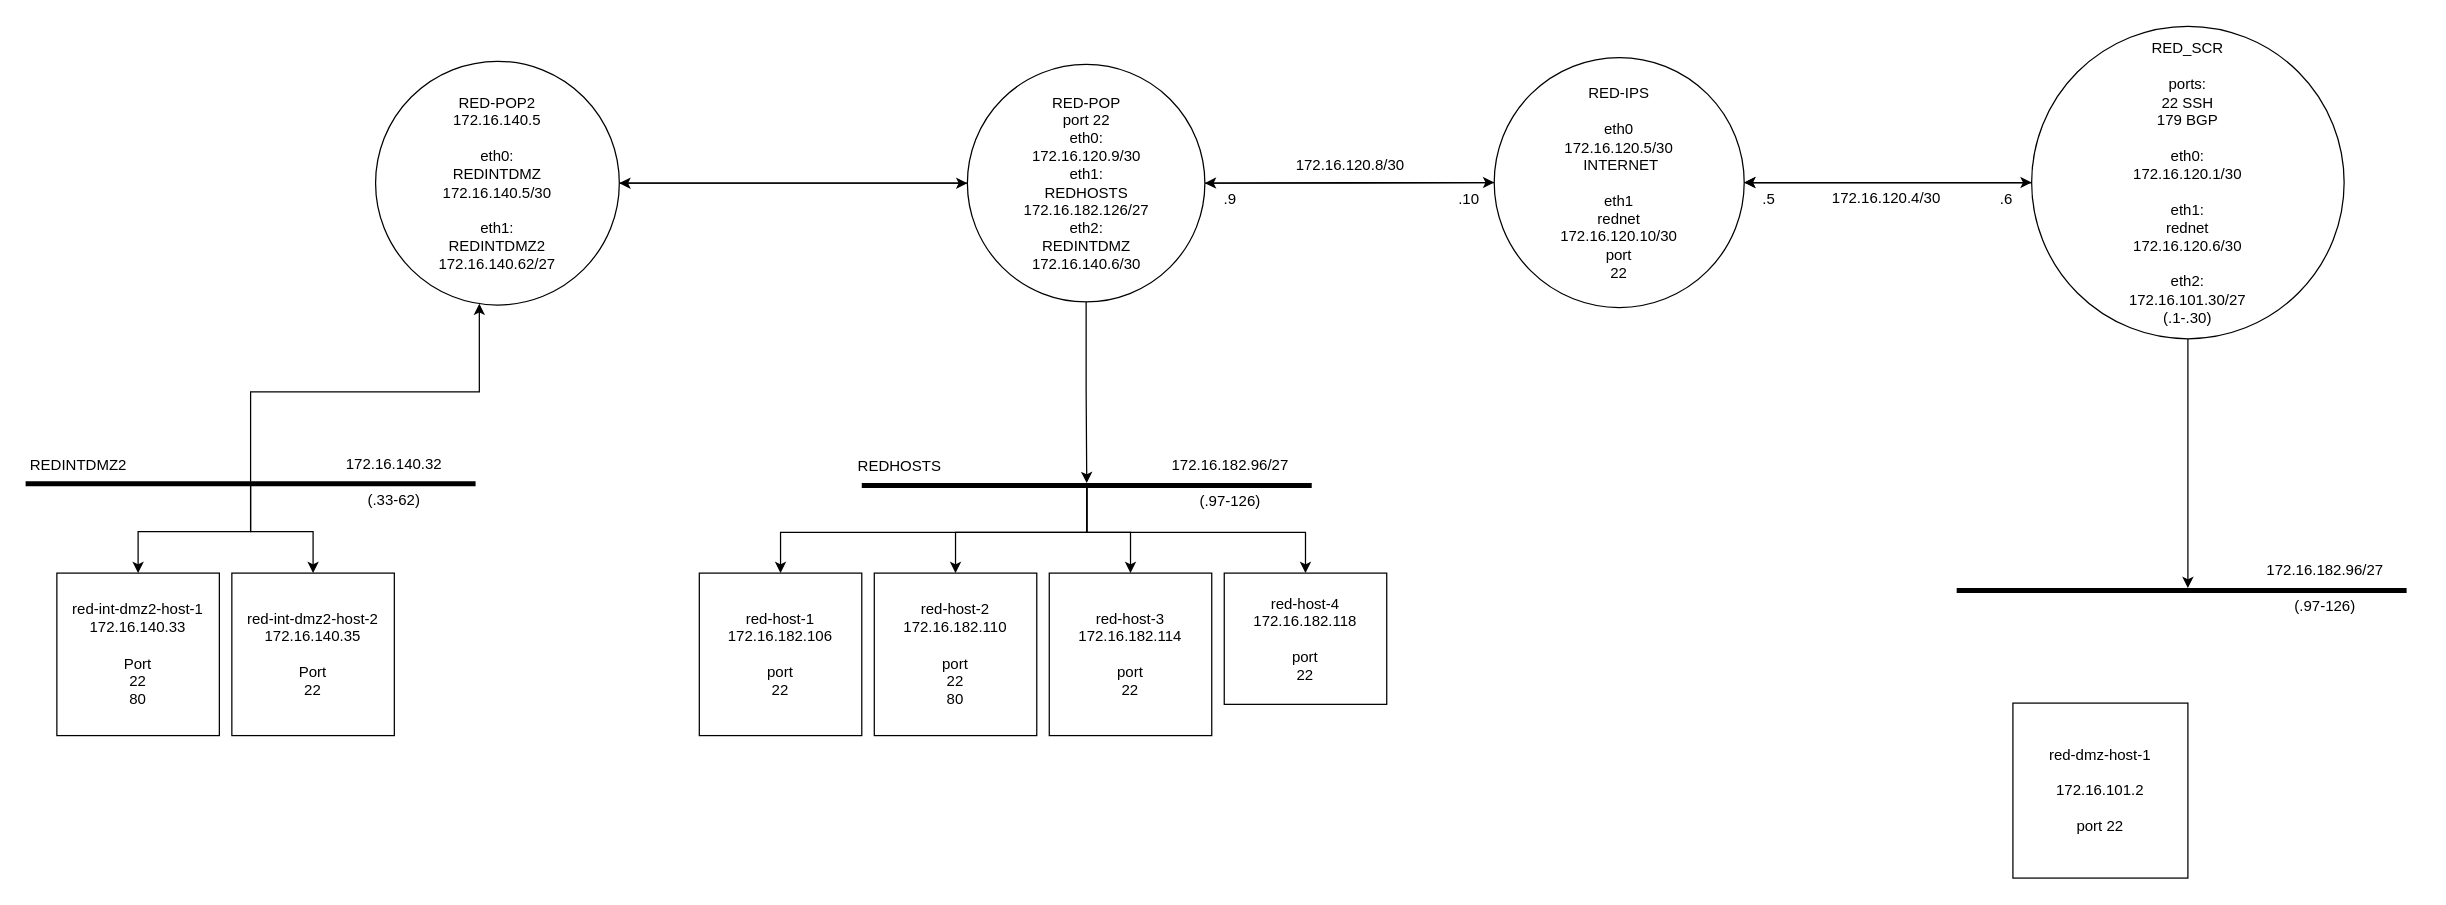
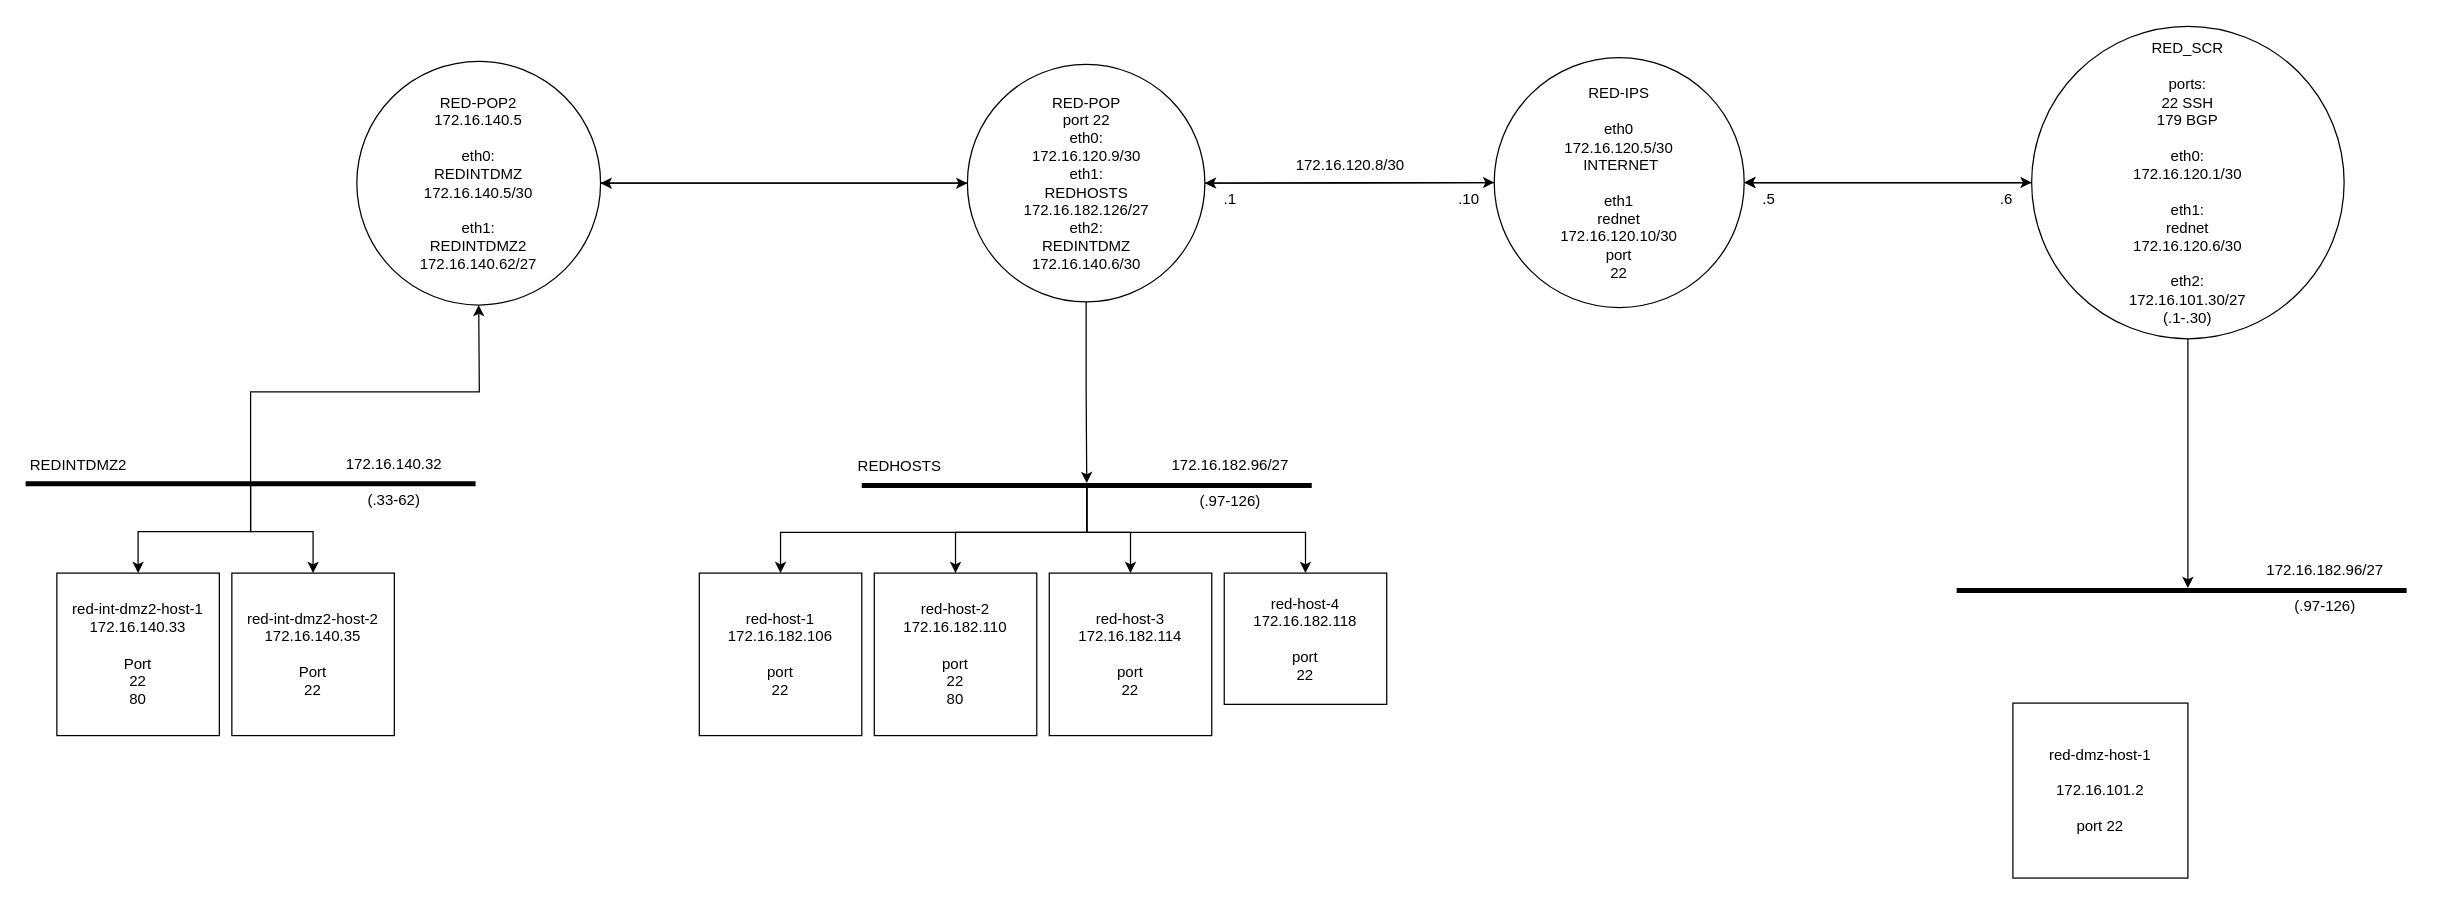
  <mxCell id="0" />
  <mxCell id="1" parent="0" />
  <mxCell id="2" style="edgeStyle=orthogonalEdgeStyle;rounded=0;orthogonalLoop=1;jettySize=auto;html=1;exitX=0.5;exitY=1;exitDx=0;exitDy=0;" edge="1" parent="1" source="6"><mxGeometry relative="1" as="geometry"><mxPoint x="1711" y="287" as="sourcePoint" /><mxPoint x="1750" y="470" as="targetPoint" /></mxGeometry></mxCell>
  <mxCell id="3" value="red-dmz-host-1&lt;br&gt;&lt;br&gt;172.16.101.2&lt;br&gt;&lt;br&gt;port 22" style="whiteSpace=wrap;html=1;aspect=fixed;" vertex="1" parent="1"><mxGeometry x="1610" y="562" width="140" height="140" as="geometry" /></mxCell>
  <mxCell id="4" style="edgeStyle=orthogonalEdgeStyle;rounded=0;orthogonalLoop=1;jettySize=auto;html=1;exitX=0;exitY=0.5;exitDx=0;exitDy=0;" edge="1" parent="1" source="6" target="9"><mxGeometry relative="1" as="geometry" /></mxCell>
  <mxCell id="5" style="edgeStyle=orthogonalEdgeStyle;rounded=0;orthogonalLoop=1;jettySize=auto;html=1;exitX=0;exitY=0.5;exitDx=0;exitDy=0;" edge="1" parent="1" source="6"><mxGeometry relative="1" as="geometry"><mxPoint x="1395" y="145.5" as="targetPoint" /></mxGeometry></mxCell>
  <mxCell id="6" value="RED_SCR&lt;br&gt;&lt;br&gt;ports:&lt;br&gt;22 SSH&lt;br&gt;179 BGP&lt;br&gt;&lt;br&gt;eth0:&lt;br&gt;172.16.120.1/30&lt;br&gt;&lt;br&gt;eth1:&lt;br&gt;rednet&lt;br&gt;172.16.120.6/30&lt;br&gt;&lt;br&gt;eth2:&lt;br&gt;172.16.101.30/27&lt;br&gt;(.1-.30)" style="ellipse;whiteSpace=wrap;html=1;aspect=fixed;" vertex="1" parent="1"><mxGeometry x="1625" y="20.5" width="250" height="250" as="geometry" /></mxCell>
  <mxCell id="7" style="edgeStyle=orthogonalEdgeStyle;rounded=0;orthogonalLoop=1;jettySize=auto;html=1;entryX=0;entryY=0.5;entryDx=0;entryDy=0;" edge="1" parent="1" source="9" target="6"><mxGeometry relative="1" as="geometry" /></mxCell>
  <mxCell id="8" style="edgeStyle=orthogonalEdgeStyle;rounded=0;orthogonalLoop=1;jettySize=auto;html=1;exitX=0;exitY=0.5;exitDx=0;exitDy=0;entryX=1;entryY=0.5;entryDx=0;entryDy=0;" edge="1" parent="1" source="9" target="13"><mxGeometry relative="1" as="geometry" /></mxCell>
  <mxCell id="9" value="RED-IPS&lt;br&gt;&lt;br&gt;eth0&lt;br&gt;172.16.120.5/30&lt;br&gt;&amp;nbsp;INTERNET&lt;br&gt;&lt;br&gt;eth1&lt;br&gt;rednet&lt;br&gt;172.16.120.10/30&lt;br&gt;port &lt;br&gt;22" style="ellipse;whiteSpace=wrap;html=1;aspect=fixed;" vertex="1" parent="1"><mxGeometry x="1195" y="45.5" width="200" height="200" as="geometry" /></mxCell>
  <mxCell id="10" style="edgeStyle=orthogonalEdgeStyle;rounded=0;orthogonalLoop=1;jettySize=auto;html=1;exitX=1;exitY=0.5;exitDx=0;exitDy=0;entryX=0;entryY=0.5;entryDx=0;entryDy=0;" edge="1" parent="1" source="13" target="9"><mxGeometry relative="1" as="geometry" /></mxCell>
  <mxCell id="11" style="edgeStyle=orthogonalEdgeStyle;rounded=0;orthogonalLoop=1;jettySize=auto;html=1;exitX=0.5;exitY=1;exitDx=0;exitDy=0;" edge="1" parent="1" source="13" target="27"><mxGeometry relative="1" as="geometry"><mxPoint x="653" y="510" as="targetPoint" /></mxGeometry></mxCell>
  <mxCell id="12" style="edgeStyle=orthogonalEdgeStyle;rounded=0;orthogonalLoop=1;jettySize=auto;html=1;exitX=0;exitY=0.5;exitDx=0;exitDy=0;entryX=1;entryY=0.5;entryDx=0;entryDy=0;" edge="1" parent="1" source="13" target="19"><mxGeometry relative="1" as="geometry" /></mxCell>
  <mxCell id="13" value="RED-POP&lt;br&gt;port 22&lt;br&gt;eth0:&lt;br&gt;172.16.120.9/30&lt;br&gt;eth1:&lt;br&gt;REDHOSTS&lt;br&gt;172.16.182.126/27&lt;br&gt;eth2:&lt;br&gt;REDINTDMZ&lt;br&gt;172.16.140.6/30" style="ellipse;whiteSpace=wrap;html=1;aspect=fixed;" vertex="1" parent="1"><mxGeometry x="773.5" y="51" width="190" height="190" as="geometry" /></mxCell>
  <mxCell id="14" value="red-host-1&lt;br&gt;172.16.182.106&lt;br&gt;&lt;br&gt;port&lt;br&gt;22" style="whiteSpace=wrap;html=1;aspect=fixed;" vertex="1" parent="1"><mxGeometry x="559" y="458" width="130" height="130" as="geometry" /></mxCell>
  <mxCell id="15" value="red-host-2&lt;br&gt;172.16.182.110&lt;br&gt;&lt;br&gt;port&lt;br&gt;22&lt;br&gt;80" style="whiteSpace=wrap;html=1;aspect=fixed;" vertex="1" parent="1"><mxGeometry x="699" y="458" width="130" height="130" as="geometry" /></mxCell>
  <mxCell id="16" value="red-host-3&lt;br&gt;172.16.182.114&lt;br&gt;&lt;br&gt;port&lt;br&gt;22" style="whiteSpace=wrap;html=1;aspect=fixed;" vertex="1" parent="1"><mxGeometry x="839" y="458" width="130" height="130" as="geometry" /></mxCell>
  <mxCell id="17" value="red-host-4&lt;br&gt;172.16.182.118&lt;br&gt;&lt;br&gt;port&lt;br&gt;22" style="whiteSpace=wrap;html=1;aspect=fixed;" vertex="1" parent="1"><mxGeometry x="979" y="458" width="130" height="105" as="geometry" /></mxCell>
  <mxCell id="18" style="edgeStyle=orthogonalEdgeStyle;rounded=0;orthogonalLoop=1;jettySize=auto;html=1;exitX=1;exitY=0.5;exitDx=0;exitDy=0;" edge="1" parent="1" source="19" target="13"><mxGeometry relative="1" as="geometry" /></mxCell>
- <mxCell id="19" value="RED-POP2&lt;br&gt;172.16.140.5&lt;br&gt;&lt;br&gt;eth0:&lt;br&gt;REDINTDMZ&lt;br&gt;172.16.140.5/30&lt;br&gt;&lt;br&gt;eth1:&lt;br&gt;REDINTDMZ2&lt;br&gt;172.16.140.62/27" style="ellipse;whiteSpace=wrap;html=1;aspect=fixed;" vertex="1" parent="1"><mxGeometry x="300" y="48.5" width="195" height="195" as="geometry" /></mxCell>
+ <mxCell id="19" value="RED-POP2&lt;br&gt;172.16.140.5&lt;br&gt;&lt;br&gt;eth0:&lt;br&gt;REDINTDMZ&lt;br&gt;172.16.140.5/30&lt;br&gt;&lt;br&gt;eth1:&lt;br&gt;REDINTDMZ2&lt;br&gt;172.16.140.62/27" style="ellipse;whiteSpace=wrap;html=1;aspect=fixed;" vertex="1" parent="1"><mxGeometry x="285" y="48.5" width="195" height="195" as="geometry" /></mxCell>
  <mxCell id="20" style="edgeStyle=orthogonalEdgeStyle;rounded=0;orthogonalLoop=1;jettySize=auto;html=1;exitX=0.542;exitY=0.55;exitDx=0;exitDy=0;exitPerimeter=0;" edge="1" parent="1" source="40" target="19"><mxGeometry relative="1" as="geometry"><mxPoint x="410" y="638" as="sourcePoint" /><Array as="points"><mxPoint x="200" y="387" /><mxPoint x="200" y="313" /><mxPoint x="383" y="313" /></Array></mxGeometry></mxCell>
  <mxCell id="21" value="red-int-dmz2-host-1&lt;br&gt;172.16.140.33&lt;br&gt;&lt;br&gt;Port&lt;br&gt;22&lt;br&gt;80" style="whiteSpace=wrap;html=1;aspect=fixed;" vertex="1" parent="1"><mxGeometry x="45" y="458" width="130" height="130" as="geometry" /></mxCell>
  <mxCell id="22" value="red-int-dmz2-host-2&lt;br&gt;172.16.140.35&lt;br&gt;&lt;br&gt;Port&lt;br&gt;22" style="whiteSpace=wrap;html=1;aspect=fixed;" vertex="1" parent="1"><mxGeometry x="185" y="458" width="130" height="130" as="geometry" /></mxCell>
  <mxCell id="23" style="edgeStyle=orthogonalEdgeStyle;rounded=0;orthogonalLoop=1;jettySize=auto;html=1;entryX=0.5;entryY=0;entryDx=0;entryDy=0;" edge="1" parent="1" source="27" target="14"><mxGeometry relative="1" as="geometry" /></mxCell>
  <mxCell id="24" style="edgeStyle=orthogonalEdgeStyle;rounded=0;orthogonalLoop=1;jettySize=auto;html=1;entryX=0.5;entryY=0;entryDx=0;entryDy=0;" edge="1" parent="1" source="27" target="15"><mxGeometry relative="1" as="geometry" /></mxCell>
  <mxCell id="25" style="edgeStyle=orthogonalEdgeStyle;rounded=0;orthogonalLoop=1;jettySize=auto;html=1;entryX=0.5;entryY=0;entryDx=0;entryDy=0;" edge="1" parent="1" source="27" target="16"><mxGeometry relative="1" as="geometry" /></mxCell>
  <mxCell id="26" style="edgeStyle=orthogonalEdgeStyle;rounded=0;orthogonalLoop=1;jettySize=auto;html=1;entryX=0.5;entryY=0;entryDx=0;entryDy=0;" edge="1" parent="1" source="27" target="17"><mxGeometry relative="1" as="geometry" /></mxCell>
  <mxCell id="27" value="" style="line;strokeWidth=4;html=1;perimeter=backbonePerimeter;points=[];outlineConnect=0;" vertex="1" parent="1"><mxGeometry x="689" y="383" width="360" height="10" as="geometry" /></mxCell>
  <mxCell id="28" value="172.16.182.96/27&lt;br&gt;&lt;br&gt;(.97-126)" style="text;html=1;strokeColor=none;fillColor=none;align=center;verticalAlign=middle;whiteSpace=wrap;rounded=0;" vertex="1" parent="1"><mxGeometry x="909" y="366" width="150" height="40" as="geometry" /></mxCell>
  <mxCell id="29" value="REDHOSTS" style="text;html=1;strokeColor=none;fillColor=none;align=center;verticalAlign=middle;whiteSpace=wrap;rounded=0;" vertex="1" parent="1"><mxGeometry x="689" y="363" width="61" height="20" as="geometry" /></mxCell>
  <mxCell id="30" value="" style="line;strokeWidth=4;html=1;perimeter=backbonePerimeter;points=[];outlineConnect=0;" vertex="1" parent="1"><mxGeometry x="1565" y="467" width="360" height="10" as="geometry" /></mxCell>
  <mxCell id="31" value="172.16.182.96/27&lt;br&gt;&lt;br&gt;(.97-126)" style="text;html=1;strokeColor=none;fillColor=none;align=center;verticalAlign=middle;whiteSpace=wrap;rounded=0;" vertex="1" parent="1"><mxGeometry x="1785" y="450" width="150" height="40" as="geometry" /></mxCell>
- <mxCell id="32" value="172.16.120.4/30" style="text;html=1;strokeColor=none;fillColor=none;align=center;verticalAlign=middle;whiteSpace=wrap;rounded=0;" vertex="1" parent="1"><mxGeometry x="1464" y="148" width="90" height="20" as="geometry" /></mxCell>
  <mxCell id="33" value=".6" style="text;html=1;strokeColor=none;fillColor=none;align=center;verticalAlign=middle;whiteSpace=wrap;rounded=0;" vertex="1" parent="1"><mxGeometry x="1585" y="149" width="40" height="20" as="geometry" /></mxCell>
  <mxCell id="34" value=".5" style="text;html=1;strokeColor=none;fillColor=none;align=center;verticalAlign=middle;whiteSpace=wrap;rounded=0;" vertex="1" parent="1"><mxGeometry x="1395" y="149" width="40" height="20" as="geometry" /></mxCell>
  <mxCell id="35" value="&lt;span style=&quot;white-space: normal&quot;&gt;172.16.120.8/30&lt;/span&gt;" style="text;html=1;strokeColor=none;fillColor=none;align=center;verticalAlign=middle;whiteSpace=wrap;rounded=0;" vertex="1" parent="1"><mxGeometry x="1032.5" y="122" width="94" height="20" as="geometry" /></mxCell>
  <mxCell id="36" value=".10" style="text;html=1;strokeColor=none;fillColor=none;align=center;verticalAlign=middle;whiteSpace=wrap;rounded=0;" vertex="1" parent="1"><mxGeometry x="1155" y="149" width="40" height="20" as="geometry" /></mxCell>
- <mxCell id="37" value=".9" style="text;html=1;strokeColor=none;fillColor=none;align=center;verticalAlign=middle;whiteSpace=wrap;rounded=0;" vertex="1" parent="1"><mxGeometry x="964" y="149" width="40" height="20" as="geometry" /></mxCell>
+ <mxCell id="37" value=".1" style="text;html=1;strokeColor=none;fillColor=none;align=center;verticalAlign=middle;whiteSpace=wrap;rounded=0;" vertex="1" parent="1"><mxGeometry x="964" y="149" width="40" height="20" as="geometry" /></mxCell>
  <mxCell id="38" style="edgeStyle=orthogonalEdgeStyle;rounded=0;orthogonalLoop=1;jettySize=auto;html=1;" edge="1" parent="1" source="40" target="21"><mxGeometry relative="1" as="geometry" /></mxCell>
  <mxCell id="39" style="edgeStyle=orthogonalEdgeStyle;rounded=0;orthogonalLoop=1;jettySize=auto;html=1;entryX=0.5;entryY=0;entryDx=0;entryDy=0;" edge="1" parent="1" source="40" target="22"><mxGeometry relative="1" as="geometry" /></mxCell>
  <mxCell id="40" value="" style="line;strokeWidth=4;html=1;perimeter=backbonePerimeter;points=[];outlineConnect=0;" vertex="1" parent="1"><mxGeometry x="20" y="381.5" width="360" height="10" as="geometry" /></mxCell>
  <mxCell id="41" value="172.16.140.32&lt;br&gt;&lt;br&gt;(.33-62)" style="text;html=1;strokeColor=none;fillColor=none;align=center;verticalAlign=middle;whiteSpace=wrap;rounded=0;" vertex="1" parent="1"><mxGeometry x="240" y="364.5" width="150" height="40" as="geometry" /></mxCell>
  <mxCell id="42" value="REDINTDMZ2" style="text;html=1;strokeColor=none;fillColor=none;align=center;verticalAlign=middle;whiteSpace=wrap;rounded=0;" vertex="1" parent="1"><mxGeometry x="20" y="362" width="85" height="20" as="geometry" /></mxCell>
